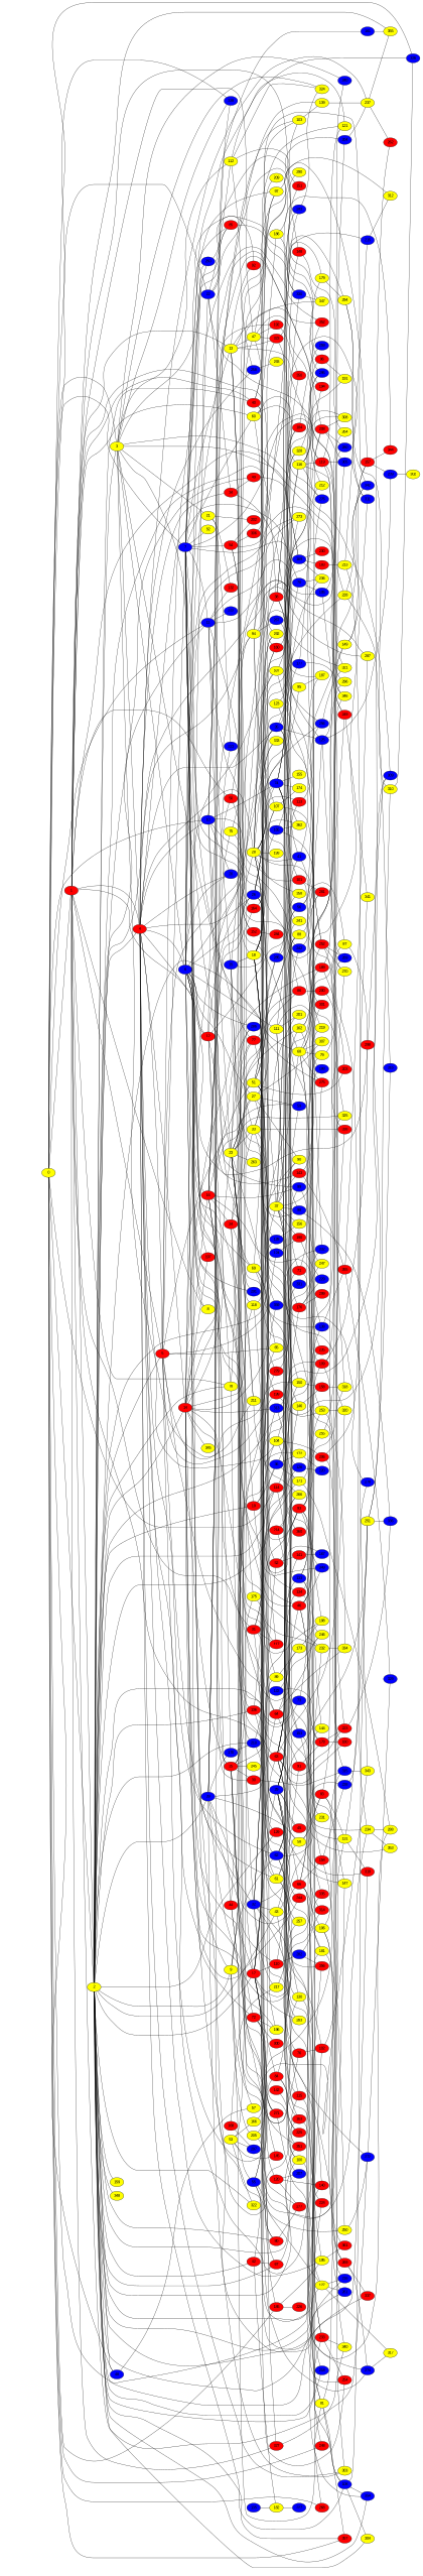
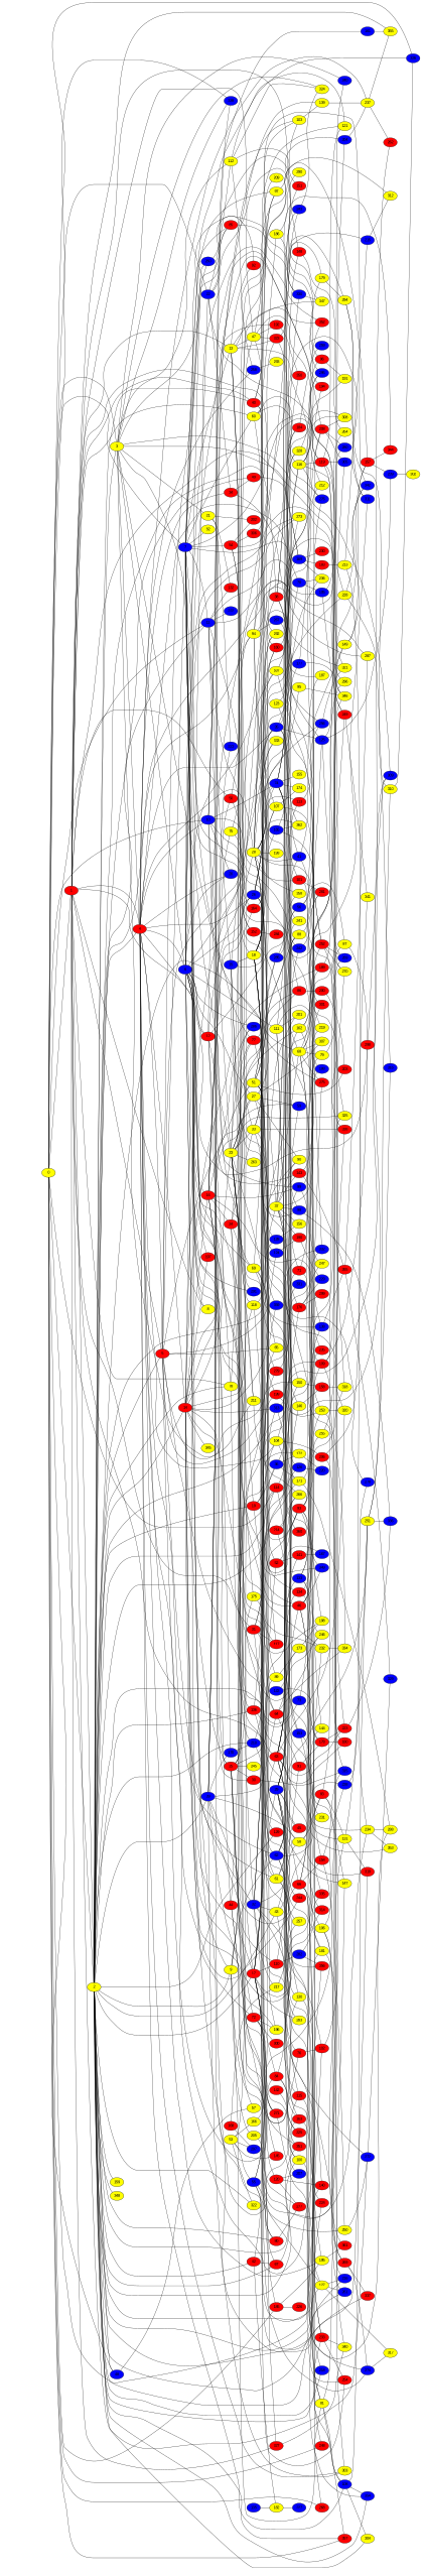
  graph {
    fontname="Liberation Sans"
    rankdir=LR
    node [fillcolor=yellow fontname="Liberation Sans" style=filled]
    edge [fontname="Liberation Sans"]
    1 [fillcolor=red]
    0
    2
    3
    7 [fillcolor=blue]
    10 [fillcolor=blue]
    11 [fillcolor=blue]
    22 [fillcolor=blue]
    48 [fillcolor=blue]
    102 [fillcolor=red]
    114 [fillcolor=red]
    185 [fillcolor=red]
    248 [fillcolor=red]
    268 [fillcolor=red]
    326 [fillcolor=blue]
    339 [fillcolor=blue]
    357 [fillcolor=red]
    4 [fillcolor=red]
    5 [fillcolor=red]
    8
    12 [fillcolor=red]
    13
    31 [fillcolor=red]
    40 [fillcolor=red]
    47
    50 [fillcolor=red]
    60
    63 [fillcolor=red]
    78
    148 [fillcolor=red]
    228
    272 [fillcolor=blue]
    292
    327 [fillcolor=red]
    355
    9
    14 [fillcolor=red]
    17 [fillcolor=red]
    19 [fillcolor=red]
    37
    38 [fillcolor=red]
    39 [fillcolor=blue]
    42 [fillcolor=red]
    43
    49 [fillcolor=red]
    67 [fillcolor=red]
    68
    73 [fillcolor=blue]
    80 [fillcolor=red]
    100
    115 [fillcolor=red]
    126 [fillcolor=blue]
    129 [fillcolor=red]
    136 [fillcolor=red]
    140 [fillcolor=red]
    159
    181
    199 [fillcolor=red]
    210 [fillcolor=blue]
    216 [fillcolor=blue]
    218 [fillcolor=blue]
    224 [fillcolor=red]
    233 [fillcolor=red]
    287
    304
    319 [fillcolor=red]
    322
    348
    354 [fillcolor=blue]
    6 [fillcolor=blue]
    18
    21
    92 [fillcolor=red]
    112
    169 [fillcolor=blue]
    211
    240 [fillcolor=blue]
    275 [fillcolor=red]
    309 [fillcolor=blue]
    324
    85 [fillcolor=red]
    260 [fillcolor=blue]
    54 [fillcolor=red]
    77 [fillcolor=red]
    82
    97
    105 [fillcolor=blue]
    119 [fillcolor=red]
    121
    143 [fillcolor=red]
    163 [fillcolor=red]
    197 [fillcolor=red]
    330 [fillcolor=blue]
    349 [fillcolor=blue]
    20 [fillcolor=blue]
    23
    74 [fillcolor=blue]
    99 [fillcolor=blue]
    152 [fillcolor=red]
    161 [fillcolor=blue]
    192 [fillcolor=red]
    194 [fillcolor=red]
    249 [fillcolor=red]
    69
    273
    15 [fillcolor=blue]
    132 [fillcolor=red]
    222 [fillcolor=blue]
    235 [fillcolor=red]
    242 [fillcolor=blue]
    34 [fillcolor=red]
    96 [fillcolor=red]
    321
    57
    131
    162
    153 [fillcolor=blue]
    195
    226 [fillcolor=red]
    26 [fillcolor=blue]
    28
    35 [fillcolor=blue]
    62 [fillcolor=blue]
    70 [fillcolor=blue]
    84 [fillcolor=red]
    94
    104
    108 [fillcolor=blue]
    237
    244 [fillcolor=red]
    258 [fillcolor=blue]
    291 [fillcolor=blue]
    303
    51
    61
    65
    124 [fillcolor=blue]
    128 [fillcolor=blue]
    150
    246
    280 [fillcolor=blue]
    356 [fillcolor=red]
    41 [fillcolor=blue]
    170 [fillcolor=blue]
    311 [fillcolor=blue]
    352 [fillcolor=red]
    33
    101 [fillcolor=red]
    212
    277 [fillcolor=red]
    323 [fillcolor=red]
    342 [fillcolor=blue]
    117 [fillcolor=red]
    171
    196
    93 [fillcolor=red]
    157 [fillcolor=red]
    204 [fillcolor=blue]
    160 [fillcolor=red]
    209
    289 [fillcolor=blue]
    164 [fillcolor=red]
    116
    89
    186
    276 [fillcolor=blue]
    113 [fillcolor=red]
    320
    66 [fillcolor=red]
    134 [fillcolor=red]
    177 [fillcolor=blue]
    180 [fillcolor=red]
    353
    285 [fillcolor=blue]
    264
    316 [fillcolor=blue]
    329 [fillcolor=blue]
    340
    81
    127
    176 [fillcolor=red]
    205
    16 [fillcolor=red]
    27
    25 [fillcolor=red]
    64 [fillcolor=red]
    72 [fillcolor=red]
    90
    118
    189 [fillcolor=red]
    198
    313 [fillcolor=blue]
    335 [fillcolor=red]
    345
    29 [fillcolor=blue]
    52 [fillcolor=red]
    110 [fillcolor=red]
    133 [fillcolor=blue]
    144
    145 [fillcolor=red]
    274 [fillcolor=blue]
    283
    296
    351 [fillcolor=red]
    46 [fillcolor=red]
    36 [fillcolor=blue]
    172
    56 [fillcolor=blue]
    130
    98 [fillcolor=blue]
    79
    156
    190 [fillcolor=red]
    350 [fillcolor=red]
    179
    252 [fillcolor=red]
    221 [fillcolor=blue]
    58
    75
    139
    182
    88
    288
    307
    305 [fillcolor=blue]
    234
    254 [fillcolor=red]
    220 [fillcolor=blue]
    271 [fillcolor=red]
    332 [fillcolor=blue]
    223 [fillcolor=red]
    269 [fillcolor=red]
    262 [fillcolor=red]
    279 [fillcolor=red]
    30 [fillcolor=red]
    32 [fillcolor=blue]
    45 [fillcolor=red]
    111
    n239 [label=637]
    208 [fillcolor=red]
    232
    286 [fillcolor=blue]
    298 [fillcolor=red]
    333
    346
    184 [fillcolor=red]
    278 [fillcolor=blue]
    294
    359 [fillcolor=blue]
    202 [fillcolor=red]
    151 [fillcolor=red]
    236
    183 [fillcolor=red]
    230 [fillcolor=red]
    266
    147
    95
    362
    256 [fillcolor=blue]
    193
    338 [fillcolor=red]
    358
    125 [fillcolor=blue]
    71 [fillcolor=red]
    83 [fillcolor=red]
    251
    225 [fillcolor=red]
    107
    187
    243 [fillcolor=blue]
    247
    267 [fillcolor=blue]
    206 [fillcolor=red]
    241
    361 [fillcolor=red]
    293
    203 [fillcolor=red]
    257
    295 [fillcolor=blue]
    146
    76 [fillcolor=red]
    158 [fillcolor=red]
    24 [fillcolor=red]
    44 [fillcolor=red]
    103
    109 [fillcolor=red]
    337 [fillcolor=red]
    59 [fillcolor=blue]
    315 [fillcolor=blue]
    91 [fillcolor=red]
    217
    255
    318
    86 [fillcolor=red]
    178 [fillcolor=red]
    188 [fillcolor=blue]
    201
    308
    334
    347
    175
    306 [fillcolor=red]
    265 [fillcolor=red]
    261 [fillcolor=blue]
    317
    229 [fillcolor=blue]
    299 [fillcolor=red]
-   343
    138 [fillcolor=blue]
    167 [fillcolor=blue]
    263
    325
    155
    174
    215 [fillcolor=blue]
    149
    284 [fillcolor=red]
    341
    253
    281 [fillcolor=red]
    312
    344 [fillcolor=red]
    245
    141 [fillcolor=red]
    120 [fillcolor=red]
    300 [fillcolor=red]
    328
    360 [fillcolor=red]
    219
    207 [fillcolor=blue]
    250
    165 [fillcolor=blue]
    238 [fillcolor=blue]
    282 [fillcolor=blue]
    154 [fillcolor=red]
    231
    259 [fillcolor=blue]
    310
    191
    200 [fillcolor=red]
    87
    301 [fillcolor=red]
    239 [fillcolor=blue]
    270
    336 [fillcolor=blue]
    106
    173
    227 [fillcolor=blue]
    53
    55 [fillcolor=blue]
    166
    297 [fillcolor=blue]
    290
    331 [fillcolor=blue]
    314 [fillcolor=red]
    122 [fillcolor=blue]
    123
    302
    135 [fillcolor=blue]
    142 [fillcolor=red]
    168 [fillcolor=red]
    213
    214 [fillcolor=red]
    1 -- 2
    1 -- 4
    1 -- 5
    1 -- 8
    1 -- 12
    1 -- 13
    1 -- 31
    1 -- 40
    1 -- 47
    1 -- 50
    1 -- 60
    1 -- 63
    1 -- 78
    1 -- 148
    1 -- 228
    1 -- 272
    1 -- 292
    1 -- 327
    1 -- 355
    0 -- 1
    0 -- 2
    0 -- 3
    0 -- 7
    0 -- 10
    0 -- 11
    0 -- 22
    0 -- 48
    0 -- 102
    0 -- 114
    0 -- 185
    0 -- 248
    0 -- 268
    0 -- 326
    0 -- 339
    0 -- 357
    2 -- 3
    2 -- 11
    2 -- 48
    2 -- 114
    2 -- 357
    2 -- 4
    2 -- 5
    2 -- 40
    2 -- 78
    2 -- 9
    2 -- 14
    2 -- 17
    2 -- 19
    2 -- 37
    2 -- 38
    2 -- 39
    2 -- 42
    2 -- 43
    2 -- 49
    2 -- 67
    2 -- 68
    2 -- 73
    2 -- 80
    2 -- 100
    2 -- 115
    2 -- 126
    2 -- 129
    2 -- 136
    2 -- 140
    2 -- 159
    2 -- 181
    2 -- 199
    2 -- 210
    2 -- 216
    2 -- 218
    2 -- 224
    2 -- 233
    2 -- 287
    2 -- 304
    2 -- 319
    2 -- 322
    2 -- 348
    2 -- 354
    3 -- 339
    3 -- 4
    3 -- 6
    3 -- 18
    3 -- 21
    3 -- 92
    3 -- 112
    3 -- 169
    3 -- 211
    3 -- 240
    3 -- 275
    3 -- 309
    3 -- 324
    7 -- 11
    7 -- 13
    7 -- 60
    7 -- 19
    7 -- 68
    7 -- 80
    7 -- 136
    7 -- 85
    7 -- 260
    7 -- 54
    7 -- 77
    7 -- 82
    7 -- 97
    7 -- 105
    7 -- 119
    7 -- 121
    7 -- 143
    7 -- 163
    7 -- 197
    7 -- 330
    7 -- 349
    10 -- 20
    10 -- 23
    10 -- 74
    10 -- 99
    10 -- 152
    10 -- 161
    10 -- 192
    10 -- 194
    10 -- 249
    11 -- 287
    11 -- 69
    11 -- 273
    11 -- 15
    11 -- 132
    11 -- 222
    11 -- 235
    11 -- 242
    22 -- 112
    22 -- 85
    22 -- 34
    22 -- 96
    22 -- 321
    48 -- 57
    102 -- 131
    114 -- 162
    114 -- 153
    185 -- 195
    185 -- 226
    4 -- 10
    4 -- 5
    4 -- 14
    4 -- 6
    4 -- 20
    4 -- 34
    4 -- 195
    4 -- 26
    4 -- 28
    4 -- 35
    4 -- 62
    4 -- 70
    4 -- 84
    4 -- 94
    4 -- 104
    4 -- 108
    4 -- 237
    4 -- 244
    4 -- 258
    4 -- 291
    4 -- 303
    5 -- 7
    5 -- 85
    5 -- 51
    5 -- 61
    5 -- 65
    5 -- 124
    5 -- 128
    5 -- 150
    5 -- 246
    5 -- 280
    5 -- 356
    12 -- 78
    12 -- 23
    12 -- 28
    12 -- 41
    12 -- 170
    12 -- 311
    13 -- 47
    13 -- 92
    13 -- 352
    13 -- 33
    13 -- 101
    13 -- 212
    13 -- 277
    13 -- 323
    13 -- 342
    31 -- 100
    31 -- 104
    31 -- 246
    31 -- 117
    31 -- 171
    40 -- 196
    40 -- 93
    40 -- 157
    40 -- 204
    47 -- 192
    47 -- 323
    47 -- 160
    47 -- 209
    47 -- 289
    50 -- 94
    50 -- 164
    60 -- 116
    60 -- 89
    60 -- 186
    60 -- 276
    63 -- 319
    63 -- 163
    63 -- 273
    63 -- 244
    63 -- 289
    63 -- 113
    63 -- 320
    63 -- 66
    63 -- 134
    63 -- 177
    63 -- 180
    63 -- 353
    78 -- 210
    78 -- 285
    148 -- 264
    228 -- 342
    228 -- 316
    272 -- 329
    327 -- 340
    9 -- 47
    9 -- 62
    9 -- 81
    9 -- 127
    9 -- 176
    9 -- 205
    14 -- 22
    14 -- 17
    14 -- 77
    14 -- 197
    14 -- 23
    14 -- 35
    14 -- 196
    14 -- 16
    14 -- 27
    14 -- 25
    14 -- 64
    14 -- 72
    14 -- 90
    14 -- 118
    14 -- 189
    14 -- 198
    14 -- 313
    14 -- 335
    14 -- 345
    17 -- 185
    17 -- 63
    17 -- 84
    17 -- 29
    17 -- 52
    17 -- 110
    17 -- 133
    17 -- 144
    17 -- 145
    17 -- 274
    17 -- 283
    17 -- 296
    17 -- 351
    19 -- 46
    19 -- 36
    19 -- 172
    37 -- 68
    37 -- 115
    37 -- 143
    37 -- 176
    37 -- 90
    37 -- 56
    37 -- 130
    37 -- 98
    37 -- 79
    37 -- 156
    37 -- 190
    37 -- 350
    38 -- 330
    38 -- 41
    38 -- 179
    38 -- 252
    39 -- 50
    39 -- 303
    39 -- 170
    39 -- 66
    39 -- 64
    39 -- 110
    39 -- 130
    39 -- 221
    39 -- 58
    39 -- 75
    39 -- 139
    42 -- 67
    42 -- 89
    42 -- 182
    43 -- 58
    43 -- 88
    43 -- 288
    49 -- 169
    67 -- 351
    68 -- 275
    68 -- 246
    68 -- 311
    68 -- 144
    68 -- 79
    68 -- 252
    68 -- 307
    68 -- 305
    73 -- 275
    73 -- 234
    80 -- 277
    100 -- 254
    115 -- 127
    126 -- 220
    136 -- 271
    136 -- 332
    136 -- 223
    181 -- 269
    199 -- 262
    210 -- 269
    210 -- 279
    233 -- 340
    233 -- 254
    6 -- 8
    6 -- 12
    6 -- 9
    6 -- 260
    6 -- 20
    6 -- 69
    6 -- 273
    6 -- 26
    6 -- 352
    6 -- 16
    6 -- 27
    6 -- 46
    6 -- 30
    6 -- 32
    6 -- 45
    6 -- 111
    6 -- n239
    6 -- 208
    6 -- 232
    6 -- 286
    6 -- 298
    6 -- 333
    6 -- 346
    18 -- 292
    18 -- 37
    18 -- 38
    18 -- 150
    18 -- 113
    18 -- 320
    18 -- 64
    18 -- n239
    18 -- 184
    18 -- 278
    18 -- 294
    18 -- 359
    21 -- 132
    21 -- 221
    21 -- 202
    112 -- 326
    112 -- 324
    112 -- 258
    112 -- 151
    169 -- 236
    169 -- 183
    169 -- 230
    211 -- 266
    85 -- 330
    260 -- 347
    54 -- 119
    54 -- 61
    54 -- 202
    54 -- 175
    54 -- 306
    77 -- 129
    77 -- 160
    97 -- 103
    105 -- 249
    105 -- 264
    119 -- 121
    119 -- 296
    119 -- 305
    119 -- 315
    143 -- 189
    143 -- 265
    163 -- 268
    330 -- 347
    23 -- 211
    23 -- 77
    23 -- 162
    23 -- 291
    23 -- 33
    23 -- 117
    23 -- 27
    23 -- 118
    23 -- 234
    23 -- 286
    23 -- 59
    23 -- 86
    23 -- 347
    23 -- 138
    23 -- 167
    23 -- 263
    23 -- 325
    74 -- 126
    74 -- 169
    74 -- 101
    74 -- 180
    74 -- 243
    74 -- 86
    74 -- 155
    74 -- 174
    74 -- 215
    99 -- 181
    99 -- 149
    152 -- 284
    161 -- 355
    192 -- 350
    249 -- 341
    69 -- 199
    69 -- 134
    69 -- 279
    69 -- 86
    15 -- 17
    15 -- 18
    15 -- 121
    15 -- 107
    15 -- 146
    15 -- 253
    242 -- 281
    34 -- 49
    34 -- 125
    96 -- 191
    131 -- 319
    131 -- 251
    162 -- 212
    162 -- 253
    162 -- 281
    153 -- 224
    153 -- 335
    195 -- 361
    26 -- 228
    26 -- 124
    26 -- 160
    26 -- 52
    26 -- 147
    26 -- 95
    26 -- 362
    28 -- 292
    28 -- 97
    28 -- 74
    28 -- 35
    28 -- 65
    28 -- 41
    28 -- 171
    28 -- 116
    28 -- 130
    28 -- 333
    28 -- 346
    28 -- 256
    28 -- 193
    28 -- 338
    28 -- 358
    35 -- 70
    35 -- 98
    35 -- 208
    35 -- 125
    35 -- 71
    62 -- 100
    62 -- 116
    62 -- 274
    62 -- 332
    62 -- 83
    62 -- 251
    70 -- 105
    70 -- 236
    84 -- 163
    84 -- 242
    84 -- 225
    94 -- 97
    94 -- 107
    94 -- 187
    94 -- 243
    94 -- 247
    94 -- 267
    104 -- 131
    104 -- 206
    104 -- 241
    108 -- 304
    108 -- 354
    108 -- 251
    237 -- 355
    237 -- 262
    258 -- 293
    51 -- 74
    51 -- 61
    51 -- 117
    51 -- 285
    51 -- 98
    51 -- 88
    51 -- 203
    51 -- 257
    51 -- 295
    61 -- 102
    61 -- 266
    61 -- 146
    61 -- 76
    124 -- 190
    128 -- 156
    150 -- 158
    41 -- 187
    41 -- 138
    170 -- 210
    33 -- 67
    33 -- 128
    33 -- 338
    33 -- 107
    33 -- 312
    101 -- 332
    101 -- 281
    323 -- 362
    323 -- 344
    171 -- 288
    171 -- 301
    93 -- 349
    93 -- 157
    93 -- 198
    93 -- 208
    93 -- 261
    93 -- 253
    157 -- 344
    157 -- 239
    204 -- 237
    160 -- 184
    164 -- 165
    116 -- 119
    116 -- 276
    116 -- 179
    116 -- 223
    116 -- 295
    116 -- 191
    89 -- 173
    186 -- 295
    186 -- 290
    113 -- 256
    66 -- 248
    66 -- 233
    66 -- 235
    66 -- 109
    66 -- 154
    66 -- 106
    134 -- 233
    134 -- 188
    177 -- 194
    177 -- 249
    285 -- 358
    285 -- 308
    81 -- 357
    81 -- 108
    81 -- 338
    127 -- 216
    127 -- 261
    127 -- 317
    176 -- 247
    176 -- 229
    176 -- 299
    205 -- 327
-   205 -- 343
    16 -- 339
    16 -- 99
    16 -- 26
    16 -- 164
    16 -- 25
    16 -- 286
    16 -- 24
    16 -- 44
    16 -- 103
    16 -- 109
    16 -- 337
    27 -- 62
    27 -- 90
    27 -- 56
    27 -- 307
    27 -- 59
    25 -- 51
    25 -- 93
    25 -- 127
    25 -- 72
    25 -- 30
    25 -- 147
    25 -- 256
    25 -- 76
    25 -- 175
    25 -- 245
    64 -- 91
    64 -- 334
    64 -- 141
    72 -- 196
    72 -- 271
    72 -- 120
    72 -- 300
    118 -- 356
    118 -- 201
    189 -- 204
-   189 -- 343
    313 -- 328
    313 -- 360
    29 -- 148
    29 -- 181
    29 -- 99
    29 -- 108
    29 -- 150
    29 -- 81
    29 -- 283
    29 -- 351
    29 -- 46
    29 -- 58
    29 -- 88
    29 -- 45
    52 -- 93
    52 -- 141
    110 -- 238
    110 -- 282
    133 -- 276
    133 -- 138
    133 -- 154
    133 -- 231
    274 -- 317
    46 -- 218
    46 -- 349
    46 -- 81
    46 -- 255
    46 -- 318
    36 -- 171
    36 -- 172
    36 -- 59
    172 -- 220
    56 -- 96
    56 -- 87
    130 -- 195
    98 -- 336
    79 -- 87
    190 -- 229
    179 -- 294
    252 -- 289
    252 -- 318
    252 -- 270
    58 -- 232
    58 -- 83
    75 -- 152
    75 -- 103
    139 -- 237
    182 -- 227
    88 -- 125
    234 -- 353
    234 -- 288
    271 -- 354
    223 -- 336
    269 -- 274
    269 -- 337
    279 -- 331
    30 -- 315
    32 -- 114
    32 -- 272
    32 -- 43
    32 -- 115
    32 -- 65
    32 -- 36
    32 -- 271
    32 -- 91
    32 -- 217
    111 -- 153
    111 -- 178
    111 -- 188
    111 -- 201
    111 -- 308
    n239 -- 252
    n239 -- 151
    208 -- 280
    208 -- 305
    208 -- 308
    232 -- 334
    298 -- 309
    184 -- 259
    294 -- 311
    294 -- 310
    183 -- 213
-   95 -- 187
+   95 -- 346
    256 -- 321
    125 -- 240
    125 -- 239
    125 -- 270
    71 -- 140
    71 -- 219
    83 -- 131
    83 -- 147
    83 -- 325
    251 -- 316
    251 -- 310
    251 -- 336
    107 -- 174
    107 -- 219
    243 -- 324
    267 -- 301
    206 -- 216
    206 -- 341
    146 -- 158
    76 -- 102
    158 -- 318
    24 -- 211
    24 -- 321
    24 -- 33
    24 -- 32
    24 -- 207
    44 -- 57
    44 -- 71
    44 -- 250
    103 -- 139
    109 -- 340
    109 -- 298
    109 -- 346
-   315 -- 343
    91 -- 178
    217 -- 257
    255 -- 270
    86 -- 200
    178 -- 180
    178 -- 223
    175 -- 232
    306 -- 323
    265 -- 287
    265 -- 329
    138 -- 265
    215 -- 312
    149 -- 342
    149 -- 157
    253 -- 320
    253 -- 334
    141 -- 167
    120 -- 140
    120 -- 277
    120 -- 207
    328 -- 352
    250 -- 272
    165 -- 236
    165 -- 362
    165 -- 325
    238 -- 278
    282 -- 356
    282 -- 314
    154 -- 250
    154 -- 238
    310 -- 326
    200 -- 203
    87 -- 298
    239 -- 302
    106 -- 303
    106 -- 361
    106 -- 149
    173 -- 198
    53 -- 322
    53 -- 145
    53 -- 359
    53 -- 55
    53 -- 166
    53 -- 297
    55 -- 80
    55 -- 313
    55 -- 254
    55 -- 109
    55 -- 261
    166 -- 315
    122 -- 178
    122 -- 173
    123 -- 241
    123 -- 328
    135 -- 182
    142 -- 225
    168 -- 217
    168 -- 297
    213 -- 234
    213 -- 215
    214 -- 309
    214 -- 266
    214 -- 314
  }
